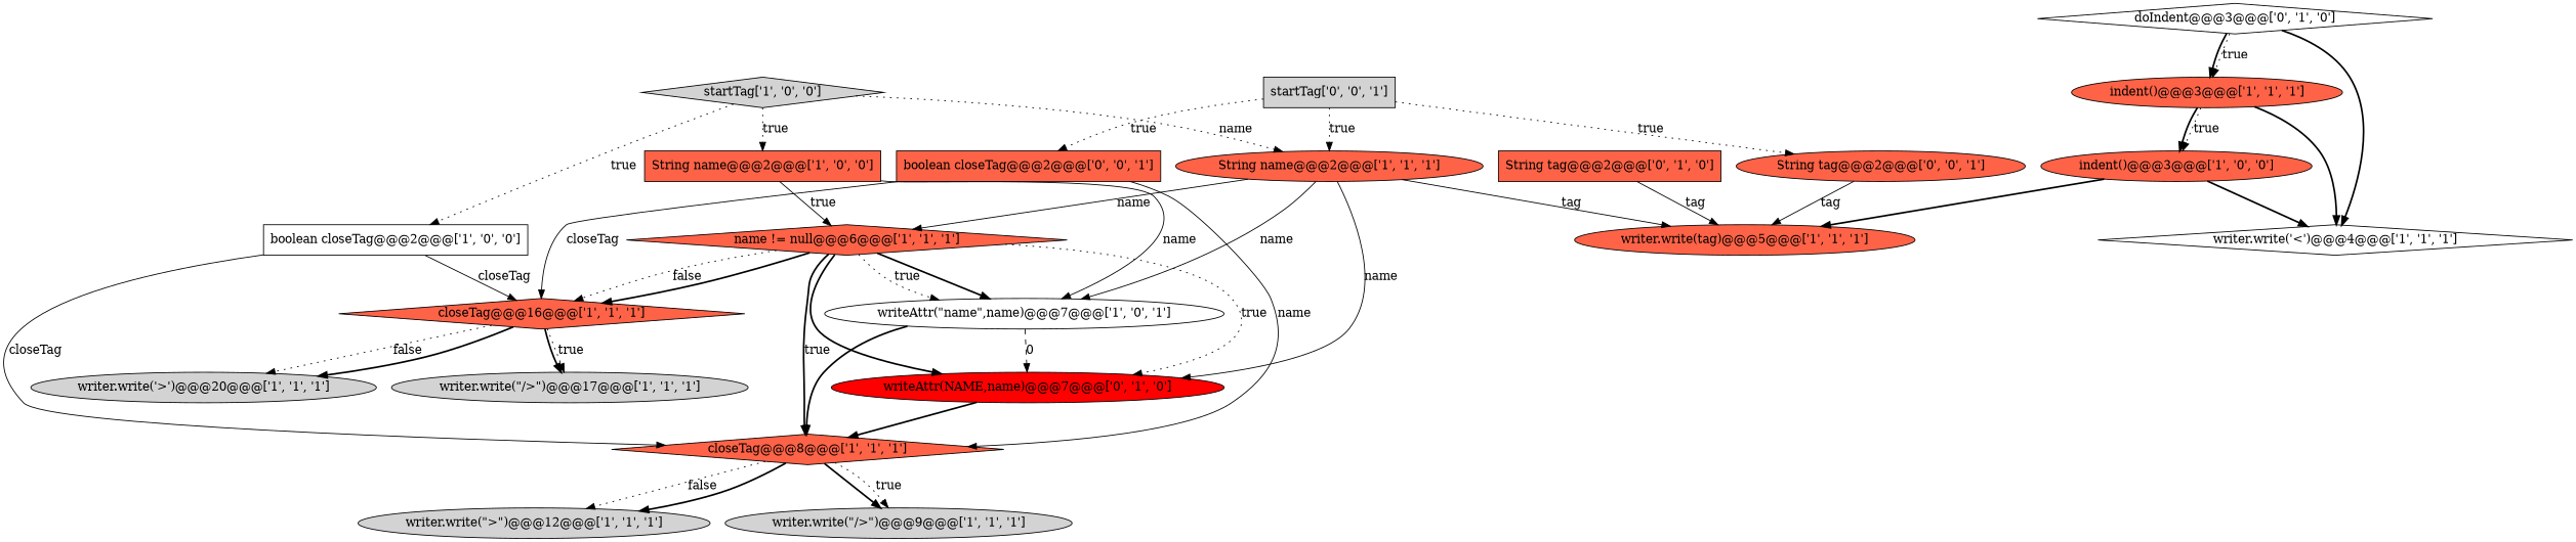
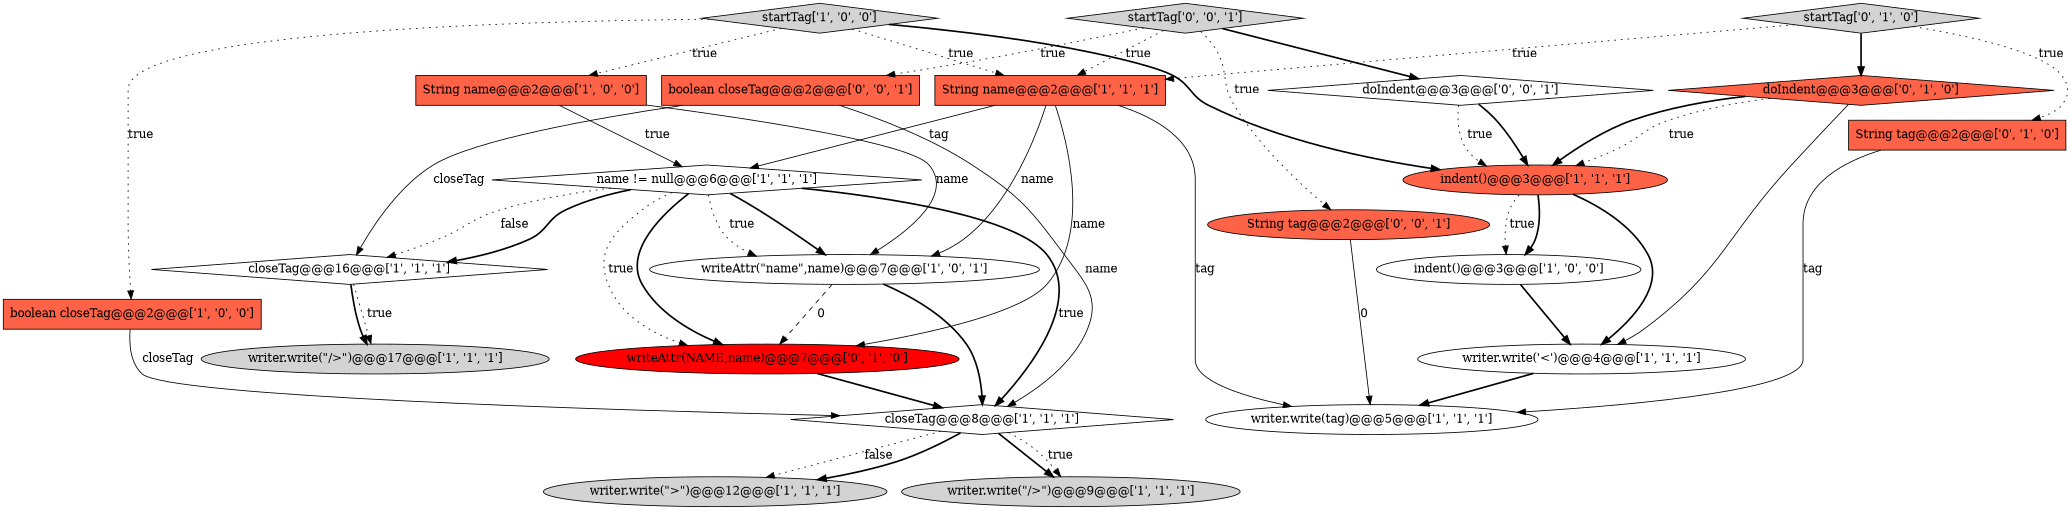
  digraph {
    node [fillcolor=white shape=ellipse style=filled]
    edge [style=bold]
    n1 [fillcolor=tomato label="boolean closeTag@@@2@@@['0', '0', '1']" shape=box]
-   n2 [fillcolor=tomato label="closeTag@@@8@@@['1', '1', '1']" shape=diamond]
-   n3 [fillcolor=tomato label="closeTag@@@16@@@['1', '1', '1']" shape=diamond]
+   n2 [label="closeTag@@@8@@@['1', '1', '1']" shape=diamond]
+   n3 [label="closeTag@@@16@@@['1', '1', '1']" shape=diamond]
    n4 [fillcolor=lightgray label="writer.write(\">\")@@@12@@@['1', '1', '1']"]
    n5 [fillcolor=lightgray label="writer.write(\"/>\")@@@9@@@['1', '1', '1']"]
-   n6 [fillcolor=lightgray label="writer.write('>')@@@20@@@['1', '1', '1']"]
    n7 [fillcolor=lightgray label="writer.write(\"/>\")@@@17@@@['1', '1', '1']"]
    n8 [fillcolor=tomato label="String name@@@2@@@['1', '0', '0']" shape=box]
-   n9 [fillcolor=tomato label="name != null@@@6@@@['1', '1', '1']" shape=diamond]
+   n9 [label="name != null@@@6@@@['1', '1', '1']" shape=diamond]
    n10 [label="writeAttr(\"name\",name)@@@7@@@['1', '0', '1']"]
    n11 [fillcolor=red label="writeAttr(NAME,name)@@@7@@@['0', '1', '0']"]
-   n13 [fillcolor=tomato label="String name@@@2@@@['1', '1', '1']"]
-   n14 [label="doIndent@@@3@@@['0', '1', '0']" shape=diamond]
+   n12 [fillcolor=lightgray label="startTag['0', '1', '0']" shape=diamond]
+   n13 [fillcolor=tomato label="String name@@@2@@@['1', '1', '1']" shape=box]
+   n14 [fillcolor=tomato label="doIndent@@@3@@@['0', '1', '0']" shape=diamond]
    n15 [fillcolor=tomato label="String tag@@@2@@@['0', '1', '0']" shape=box]
-   n16 [fillcolor=tomato label="writer.write(tag)@@@5@@@['1', '1', '1']"]
-   n17 [label="writer.write('<')@@@4@@@['1', '1', '1']" shape=diamond]
+   n16 [label="writer.write(tag)@@@5@@@['1', '1', '1']"]
+   n17 [label="writer.write('<')@@@4@@@['1', '1', '1']"]
    n18 [fillcolor=tomato label="indent()@@@3@@@['1', '1', '1']"]
-   n19 [fillcolor=tomato label="indent()@@@3@@@['1', '0', '0']"]
-   n21 [fillcolor=lightgray label="startTag['0', '0', '1']" shape=box]
+   n19 [label="indent()@@@3@@@['1', '0', '0']"]
+   n20 [label="doIndent@@@3@@@['0', '0', '1']" shape=diamond]
+   n21 [fillcolor=lightgray label="startTag['0', '0', '1']" shape=diamond]
    n22 [fillcolor=tomato label="String tag@@@2@@@['0', '0', '1']"]
-   n23 [label="boolean closeTag@@@2@@@['1', '0', '0']" shape=box]
+   n23 [fillcolor=tomato label="boolean closeTag@@@2@@@['1', '0', '0']" shape=box]
    n24 [fillcolor=lightgray label="startTag['1', '0', '0']" shape=diamond]
    n1 -> n2 [label=name style=solid]
    n1 -> n3 [label=closeTag style=solid]
    n2 -> n4 [label=false style=dotted]
    n2 -> n4
    n2 -> n5
    n2 -> n5 [label=true style=dotted]
-   n3 -> n6 [label=false style=dotted]
-   n3 -> n6
    n3 -> n7 [label=true style=dotted]
    n3 -> n7
    n8 -> n9 [label=true style=solid]
    n8 -> n10 [label=name style=solid]
    n9 -> n2 [label=true]
    n9 -> n3 [label=false style=dotted]
    n9 -> n3
    n9 -> n10
    n9 -> n10 [label=true style=dotted]
    n9 -> n11
    n9 -> n11 [label=true style=dotted]
    n10 -> n2
    n10 -> n11 [label=0 style=dashed]
    n11 -> n2
-   n13 -> n9 [label=name style=solid]
+   n12 -> n13 [label=true style=dotted]
+   n12 -> n14
+   n12 -> n15 [label=true style=dotted]
+   n13 -> n9 [label=tag style=solid]
    n13 -> n10 [label=name style=solid]
    n13 -> n11 [label=name style=solid]
    n13 -> n16 [label=tag style=solid]
-   n14 -> n17
+   n14 -> n17 [style=solid]
    n14 -> n18
    n14 -> n18 [label=true style=dotted]
    n15 -> n16 [label=tag style=solid]
-   n19 -> n16
+   n17 -> n16
    n18 -> n17
    n18 -> n19 [label=true style=dotted]
    n18 -> n19
    n19 -> n17
+   n20 -> n18
+   n20 -> n18 [label=true style=dotted]
    n21 -> n1 [label=true style=dotted]
    n21 -> n13 [label=true style=dotted]
+   n21 -> n20
    n21 -> n22 [label=true style=dotted]
-   n22 -> n16 [label=tag style=solid]
+   n22 -> n16 [label=0 style=solid]
    n23 -> n2 [label=closeTag style=solid]
-   n23 -> n3 [label=closeTag style=solid]
    n24 -> n8 [label=true style=dotted]
-   n24 -> n13 [label=name style=dotted]
+   n24 -> n13 [label=true style=dotted]
+   n24 -> n18
    n24 -> n23 [label=true style=dotted]
  }
